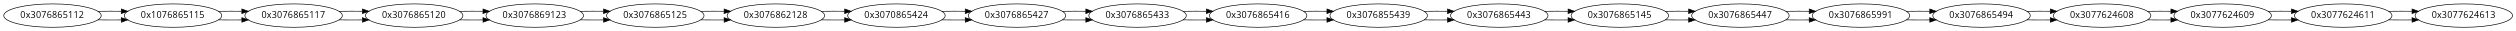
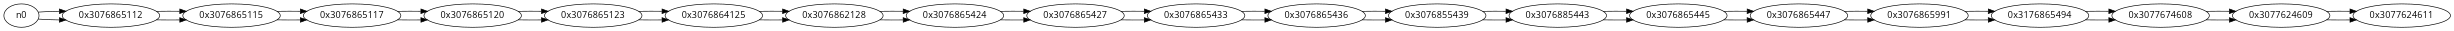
  digraph {
    fontname="Open Sans"
    rankdir=LR
    node [fontname="Open Sans"]
    edge [fontname="Open Sans"]
    n1 [label="0x3076865112"]
-   n2 [label="0x1076865115"]
+   n2 [label="0x3076865115"]
    n3 [label="0x3076865117"]
    n4 [label="0x3076865120"]
-   n5 [label="0x3076869123"]
-   n6 [label="0x3076865125"]
+   n5 [label="0x3076865123"]
+   n6 [label="0x3076864125"]
    n7 [label="0x3076862128"]
-   n8 [label="0x3070865424"]
+   n8 [label="0x3076865424"]
    n9 [label="0x3076865427"]
    n10 [label="0x3076865433"]
-   n11 [label="0x3076865416"]
+   n11 [label="0x3076865436"]
    n12 [label="0x3076855439"]
-   n13 [label="0x3076865443"]
-   n14 [label="0x3076865145"]
+   n13 [label="0x3076885443"]
+   n14 [label="0x3076865445"]
    n15 [label="0x3076865447"]
    n16 [label="0x3076865991"]
-   n17 [label="0x3076865494"]
-   n18 [label="0x3077624608"]
+   n17 [label="0x3176865494"]
+   n18 [label="0x3077674608"]
    n19 [label="0x3077624609"]
+   n0
    n20 [label="0x3077624611"]
-   n21 [label="0x3077624613"]
    n1 -> n2
    n1 -> n2
    n2 -> n3
    n2 -> n3
    n3 -> n4
    n3 -> n4
    n4 -> n5
    n4 -> n5
    n5 -> n6
    n5 -> n6
    n6 -> n7
    n6 -> n7
    n7 -> n8
    n7 -> n8
    n8 -> n9
    n8 -> n9
    n9 -> n10
    n9 -> n10
    n10 -> n11
    n10 -> n11
    n11 -> n12
    n11 -> n12
    n12 -> n13
    n12 -> n13
    n13 -> n14
    n13 -> n14
    n14 -> n15
    n14 -> n15
    n15 -> n16
    n15 -> n16
    n16 -> n17
    n16 -> n17
    n17 -> n18
    n17 -> n18
    n18 -> n19
    n18 -> n19
    n19 -> n20
    n19 -> n20
-   n20 -> n21
-   n20 -> n21
+   n0 -> n1
+   n0 -> n1
  }
